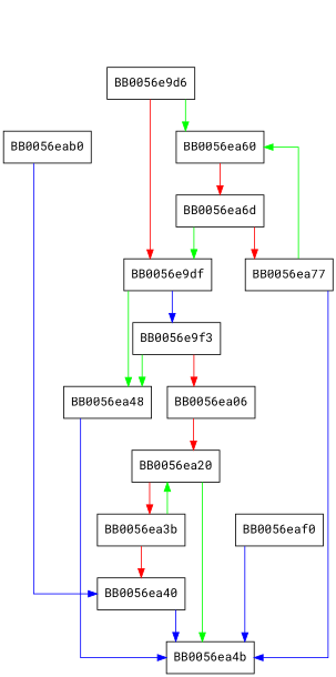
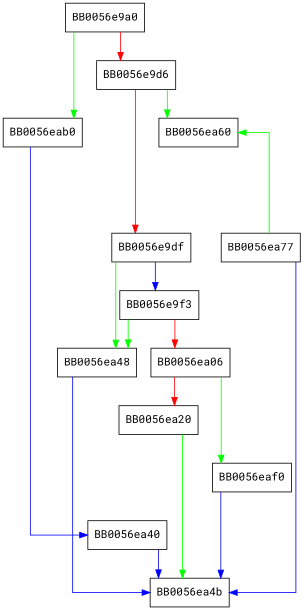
  digraph {
    fontname="Roboto Mono"
    splines=ortho
    node [fontname="Roboto Mono" shape=box]
    edge [color=green fontname="Roboto Mono"]
+   BB0056e9a0
    BB0056eab0
    BB0056e9d6
    BB0056ea40
    BB0056ea60
    BB0056e9df
-   BB0056ea6d
    BB0056ea48
    BB0056e9f3
    BB0056ea77
    BB0056ea4b
    BB0056ea06
    BB0056eaf0
    BB0056ea20
-   BB0056ea3b
+   BB0056e9a0 -> BB0056eab0
+   BB0056e9a0 -> BB0056e9d6 [color=red]
    BB0056eab0 -> BB0056ea40 [color=blue]
    BB0056e9d6 -> BB0056ea60
    BB0056e9d6 -> BB0056e9df [color=red]
    BB0056ea40 -> BB0056ea4b [color=blue]
-   BB0056ea60 -> BB0056ea6d [color=red]
    BB0056e9df -> BB0056ea48
    BB0056e9df -> BB0056e9f3 [color=blue]
-   BB0056ea6d -> BB0056e9df
-   BB0056ea6d -> BB0056ea77 [color=red]
    BB0056ea48 -> BB0056ea4b [color=blue]
    BB0056e9f3 -> BB0056ea48
    BB0056e9f3 -> BB0056ea06 [color=red]
    BB0056ea77 -> BB0056ea60
    BB0056ea77 -> BB0056ea4b [color=blue]
+   BB0056ea06 -> BB0056eaf0
    BB0056ea06 -> BB0056ea20 [color=red]
    BB0056eaf0 -> BB0056ea4b [color=blue]
    BB0056ea20 -> BB0056ea4b
-   BB0056ea20 -> BB0056ea3b [color=red]
-   BB0056ea3b -> BB0056ea40 [color=red]
-   BB0056ea3b -> BB0056ea20
  }
